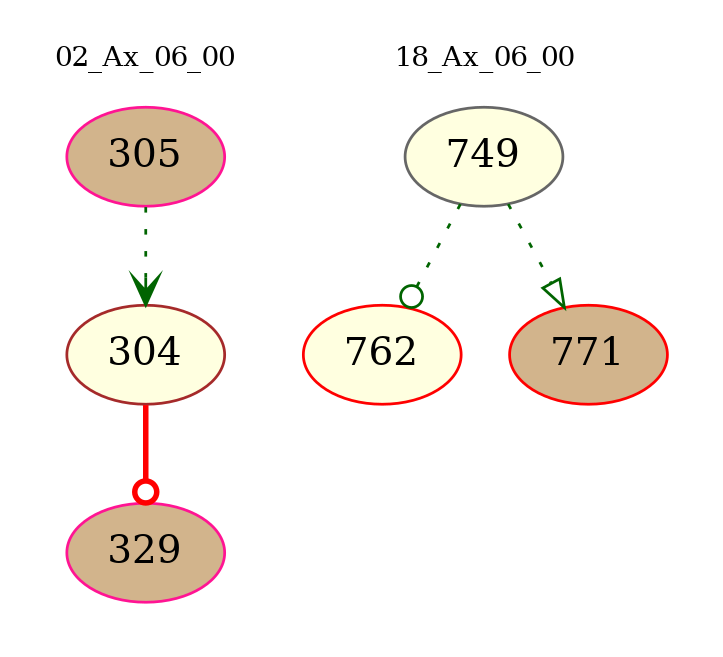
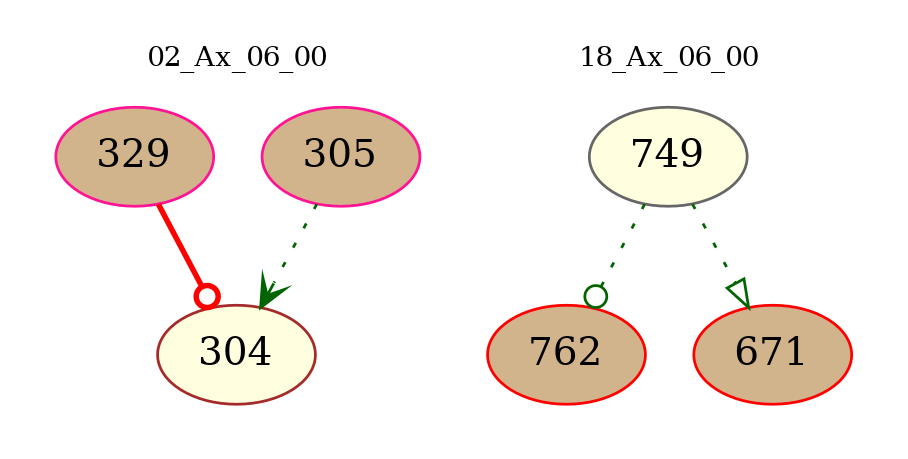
  digraph {
    node [color=deeppink fillcolor=tan style=filled]
    edge [arrowhead=odot color=darkgreen style=dotted]
    n1 [label=305]
    n2 [color=brown fillcolor=lightyellow label=304]
    n3 [label=329]
-   n4 [color=red fillcolor=lightyellow label=762]
+   n4 [color=red label=762]
    n5 [color=gray40 fillcolor=lightyellow label=749]
-   n6 [color=red label=771]
+   n6 [color=red label=671]
    subgraph cluster_1 {
      color=white
      fontsize=10
      label="02_Ax_06_00"
      n1
      n2
      n3
    }
    subgraph cluster_2 {
      color=white
      fontsize=10
      label="18_Ax_06_00"
      n4
      n5
      n6
    }
    n1 -> n2 [arrowhead=vee]
-   n2 -> n3 [color=red style=bold]
+   n3 -> n2 [color=red style=bold]
    n5 -> n4
    n5 -> n6 [arrowhead=onormal]
  }
